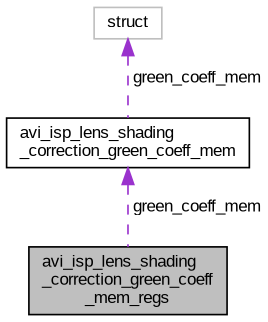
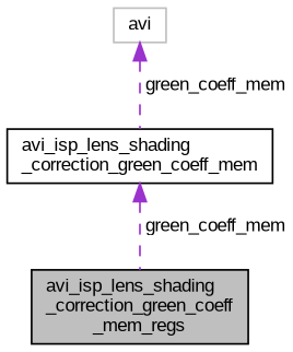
  digraph {
    fontname="Liberation Sans"
    node [color=black fillcolor=white fontname="Liberation Sans" fontsize=10 shape=record style=filled]
    edge [color=darkorchid3 dir=back fontname="Liberation Sans" fontsize=10 labelfontname=FreeSans labelfontsize=10 style=dashed]
    n1 [fillcolor=grey75 fontcolor=black height=0.2 label="avi_isp_lens_shading\l_correction_green_coeff\l_mem_regs" width=0.4]
    n2 [height=0.2 label="avi_isp_lens_shading\l_correction_green_coeff_mem" width=0.4]
-   n3 [color=grey75 height=0.2 label=struct width=0.4]
+   n3 [color=grey75 height=0.2 label=avi width=0.4]
    n2 -> n1 [label=" green_coeff_mem"]
    n3 -> n2 [label=" green_coeff_mem"]
  }
